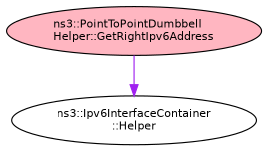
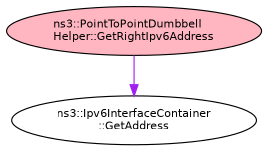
  digraph {
    rankdir=TB
    node [color=black fontname=Helvetica fontsize=10 shape=ellipse style=filled]
    n1 [fillcolor=lightpink fontcolor=black height=0.2 label="ns3::PointToPointDumbbell\lHelper::GetRightIpv6Address" width=0.4]
-   n2 [fillcolor=white height=0.2 label="ns3::Ipv6InterfaceContainer\l::Helper" width=0.4]
+   n2 [fillcolor=white height=0.2 label="ns3::Ipv6InterfaceContainer\l::GetAddress" width=0.4]
    n1 -> n2 [color=purple fontname=Helvetica fontsize=10 labelfontname=Helvetica labelfontsize=10 style=solid]
  }
